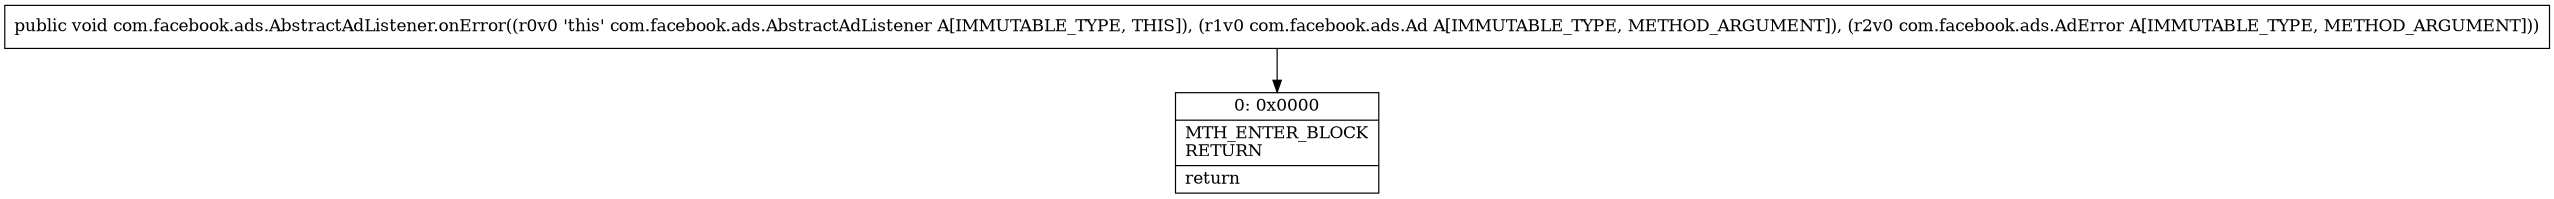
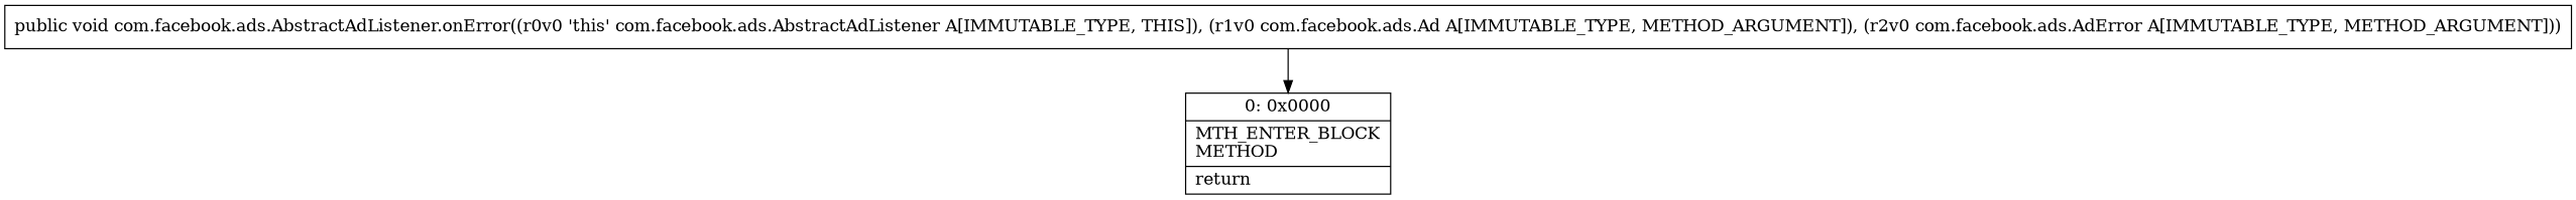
  digraph {
    node [shape=record]
-   n1 [label="{0\:\ 0x0000|MTH_ENTER_BLOCK\lRETURN\l|return\l}"]
+   n1 [label="{0\:\ 0x0000|MTH_ENTER_BLOCK\lMETHOD\l|return\l}"]
    n2 [label="{public void com.facebook.ads.AbstractAdListener.onError((r0v0 'this' com.facebook.ads.AbstractAdListener A[IMMUTABLE_TYPE, THIS]), (r1v0 com.facebook.ads.Ad A[IMMUTABLE_TYPE, METHOD_ARGUMENT]), (r2v0 com.facebook.ads.AdError A[IMMUTABLE_TYPE, METHOD_ARGUMENT])) }"]
    n2 -> n1
  }
